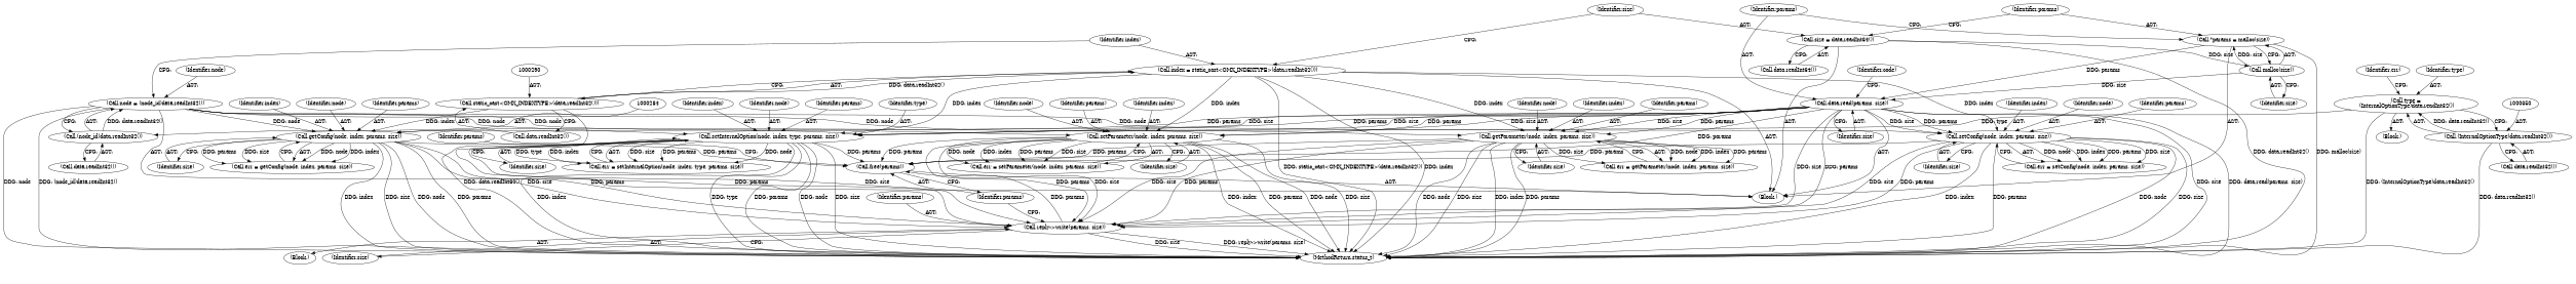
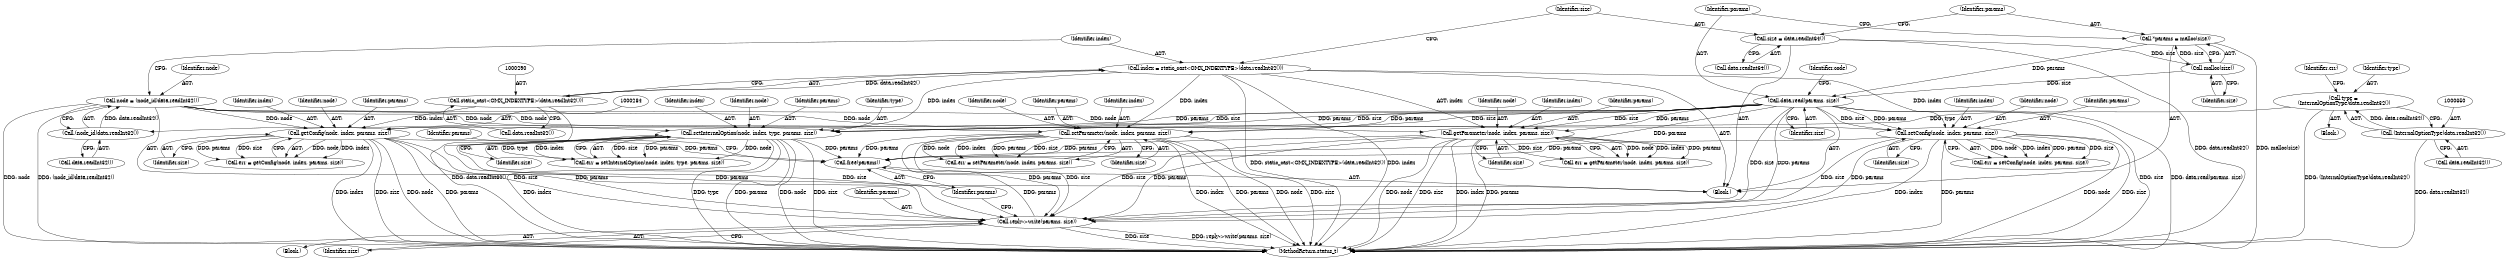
  digraph {
    n1 [label="(Call,free(params))"]
    n2 [label="(Block,)"]
    n3 [label="(Identifier,params)"]
    n4 [label="(Call,reply->write(params, size))"]
    n5 [label="(Call,getConfig(node, index, params, size))"]
    n6 [label="(MethodReturn,status_t)"]
    n7 [label="(Call,err = getConfig(node, index, params, size))"]
    n8 [label="(Identifier,size)"]
    n9 [label="(Block,)"]
    n10 [label="(Identifier,size)"]
    n11 [label="(Call,node = (node_id)data.readInt32())"]
    n12 [label="(Call,(node_id)data.readInt32())"]
    n13 [label="(Call,setInternalOption(node, index, type, params, size))"]
    n14 [label="(Call,setParameter(node, index, params, size))"]
    n15 [label="(Call,getParameter(node, index, params, size))"]
    n16 [label="(Call,setConfig(node, index, params, size))"]
    n17 [label="(Call,data.readInt32())"]
    n18 [label="(Identifier,size)"]
    n19 [label="(Call,err = setInternalOption(node, index, type, params, size))"]
    n20 [label="(Identifier,size)"]
    n21 [label="(Call,err = setParameter(node, index, params, size))"]
    n22 [label="(Identifier,size)"]
    n23 [label="(Call,err = getParameter(node, index, params, size))"]
    n24 [label="(Identifier,size)"]
    n25 [label="(Call,err = setConfig(node, index, params, size))"]
    n26 [label="(Call,index = static_cast<OMX_INDEXTYPE>(data.readInt32()))"]
    n27 [label="(Call,static_cast<OMX_INDEXTYPE>(data.readInt32()))"]
    n28 [label="(Call,data.readInt32())"]
    n29 [label="(Call,data.read(params, size))"]
    n30 [label="(Identifier,size)"]
    n31 [label="(Call,*params = malloc(size))"]
    n32 [label="(Call,malloc(size))"]
    n33 [label="(Identifier,size)"]
    n34 [label="(Call,size = data.readInt64())"]
    n35 [label="(Call,data.readInt64())"]
    n36 [label="(Call,type =\n (InternalOptionType)data.readInt32())"]
    n37 [label="(Call,(InternalOptionType)data.readInt32())"]
    n38 [label="(Block,)"]
    n39 [label="(Call,data.readInt32())"]
    n40 [label="(Identifier,index)"]
    n41 [label="(Identifier,params)"]
    n42 [label="(Identifier,params)"]
    n43 [label="(Identifier,params)"]
    n44 [label="(Identifier,index)"]
    n45 [label="(Identifier,type)"]
    n46 [label="(Identifier,index)"]
    n47 [label="(Identifier,type)"]
    n48 [label="(Identifier,err)"]
    n49 [label="(Identifier,params)"]
    n50 [label="(Identifier,node)"]
    n51 [label="(Identifier,code)"]
    n52 [label="(Identifier,node)"]
    n53 [label="(Identifier,params)"]
    n54 [label="(Identifier,params)"]
    n55 [label="(Identifier,node)"]
    n56 [label="(Identifier,index)"]
    n57 [label="(Identifier,params)"]
    n58 [label="(Identifier,index)"]
    n59 [label="(Identifier,node)"]
    n60 [label="(Identifier,index)"]
    n61 [label="(Identifier,params)"]
    n62 [label="(Identifier,size)"]
    n63 [label="(Identifier,node)"]
    n64 [label="(Identifier,params)"]
    n65 [label="(Identifier,node)"]
    1000284
    1000290
    1000350
    n1 -> n2 [label="AST: "]
    n1 -> n3 [label="CFG: "]
    n3 -> n1 [label="AST: "]
    n3 -> n4 [label="CFG: "]
    n4 -> n1 [label="DDG: params"]
    n4 -> n6 [label="DDG: size"]
    n4 -> n6 [label="DDG: reply->write(params, size)"]
    n4 -> n9 [label="AST: "]
    n4 -> n10 [label="CFG: "]
    n5 -> n1 [label="DDG: params"]
    n5 -> n4 [label="DDG: params"]
    n5 -> n4 [label="DDG: size"]
    n5 -> n6 [label="DDG: index"]
    n5 -> n6 [label="DDG: size"]
    n5 -> n6 [label="DDG: params"]
    n5 -> n6 [label="DDG: node"]
    n5 -> n7 [label="AST: "]
    n5 -> n7 [label="DDG: node"]
    n5 -> n7 [label="DDG: index"]
    n5 -> n7 [label="DDG: params"]
    n5 -> n7 [label="DDG: size"]
    n5 -> n8 [label="CFG: "]
    n7 -> n5 [label="CFG: "]
    n8 -> n5 [label="AST: "]
    n10 -> n4 [label="AST: "]
    n11 -> n2 [label="AST: "]
    n11 -> n5 [label="DDG: node"]
    n11 -> n6 [label="DDG: node"]
    n11 -> n6 [label="DDG: (node_id)data.readInt32()"]
    n11 -> n12 [label="CFG: "]
    n11 -> n13 [label="DDG: node"]
    n11 -> n14 [label="DDG: node"]
    n11 -> n15 [label="DDG: node"]
    n11 -> n16 [label="DDG: node"]
    n12 -> n11 [label="AST: "]
    n12 -> n11 [label="DDG: data.readInt32()"]
    n12 -> n17 [label="CFG: "]
    n13 -> n1 [label="DDG: params"]
    n13 -> n4 [label="DDG: params"]
    n13 -> n4 [label="DDG: size"]
    n13 -> n6 [label="DDG: index"]
    n13 -> n6 [label="DDG: type"]
    n13 -> n6 [label="DDG: params"]
    n13 -> n6 [label="DDG: node"]
    n13 -> n6 [label="DDG: size"]
    n13 -> n18 [label="CFG: "]
    n13 -> n19 [label="AST: "]
    n13 -> n19 [label="DDG: size"]
    n13 -> n19 [label="DDG: params"]
    n13 -> n19 [label="DDG: node"]
    n13 -> n19 [label="DDG: type"]
    n13 -> n19 [label="DDG: index"]
    n14 -> n1 [label="DDG: params"]
    n14 -> n4 [label="DDG: params"]
    n14 -> n4 [label="DDG: size"]
    n14 -> n6 [label="DDG: size"]
    n14 -> n6 [label="DDG: index"]
    n14 -> n6 [label="DDG: params"]
    n14 -> n6 [label="DDG: node"]
    n14 -> n20 [label="CFG: "]
    n14 -> n21 [label="AST: "]
    n14 -> n21 [label="DDG: node"]
    n14 -> n21 [label="DDG: index"]
    n14 -> n21 [label="DDG: params"]
    n14 -> n21 [label="DDG: size"]
    n15 -> n1 [label="DDG: params"]
    n15 -> n4 [label="DDG: params"]
    n15 -> n4 [label="DDG: size"]
    n15 -> n6 [label="DDG: node"]
    n15 -> n6 [label="DDG: size"]
    n15 -> n6 [label="DDG: index"]
    n15 -> n6 [label="DDG: params"]
    n15 -> n22 [label="CFG: "]
    n15 -> n23 [label="AST: "]
    n15 -> n23 [label="DDG: node"]
    n15 -> n23 [label="DDG: index"]
    n15 -> n23 [label="DDG: params"]
    n15 -> n23 [label="DDG: size"]
    n16 -> n1 [label="DDG: params"]
    n16 -> n4 [label="DDG: params"]
    n16 -> n4 [label="DDG: size"]
    n16 -> n6 [label="DDG: node"]
    n16 -> n6 [label="DDG: size"]
    n16 -> n6 [label="DDG: index"]
    n16 -> n6 [label="DDG: params"]
    n16 -> n24 [label="CFG: "]
    n16 -> n25 [label="AST: "]
    n16 -> n25 [label="DDG: node"]
    n16 -> n25 [label="DDG: index"]
    n16 -> n25 [label="DDG: params"]
    n16 -> n25 [label="DDG: size"]
    n17 -> n12 [label="AST: "]
    n18 -> n13 [label="AST: "]
    n19 -> n13 [label="CFG: "]
    n20 -> n14 [label="AST: "]
    n21 -> n14 [label="CFG: "]
    n22 -> n15 [label="AST: "]
    n23 -> n15 [label="CFG: "]
    n24 -> n16 [label="AST: "]
    n25 -> n16 [label="CFG: "]
    n26 -> n2 [label="AST: "]
    n26 -> n6 [label="DDG: static_cast<OMX_INDEXTYPE>(data.readInt32())"]
    n26 -> n6 [label="DDG: index"]
    n26 -> n13 [label="DDG: index"]
    n26 -> n14 [label="DDG: index"]
-   n26 -> n15 [label="DDG: index"]
+   n26 -> n15 [label="AST: index"]
    n26 -> n16 [label="DDG: index"]
    n26 -> n27 [label="CFG: "]
    n27 -> n5 [label="DDG: index"]
    n27 -> n6 [label="DDG: data.readInt32()"]
    n27 -> n26 [label="AST: "]
    n27 -> n26 [label="DDG: data.readInt32()"]
    n27 -> n28 [label="CFG: "]
    n28 -> n27 [label="AST: "]
    n29 -> n1 [label="DDG: params"]
    n29 -> n2 [label="AST: "]
    n29 -> n4 [label="DDG: params"]
    n29 -> n4 [label="DDG: size"]
    n29 -> n5 [label="DDG: params"]
    n29 -> n5 [label="DDG: size"]
    n29 -> n6 [label="DDG: size"]
    n29 -> n6 [label="DDG: data.read(params, size)"]
    n29 -> n13 [label="DDG: params"]
    n29 -> n13 [label="DDG: size"]
    n29 -> n14 [label="DDG: params"]
    n29 -> n14 [label="DDG: size"]
    n29 -> n15 [label="DDG: params"]
    n29 -> n15 [label="DDG: size"]
    n29 -> n16 [label="DDG: params"]
    n29 -> n16 [label="DDG: size"]
    n29 -> n30 [label="CFG: "]
    n30 -> n29 [label="AST: "]
    n31 -> n2 [label="AST: "]
    n31 -> n6 [label="DDG: malloc(size)"]
    n31 -> n29 [label="DDG: params"]
    n31 -> n32 [label="CFG: "]
    n32 -> n29 [label="DDG: size"]
    n32 -> n31 [label="AST: "]
    n32 -> n31 [label="DDG: size"]
    n32 -> n33 [label="CFG: "]
    n33 -> n32 [label="AST: "]
    n34 -> n2 [label="AST: "]
    n34 -> n6 [label="DDG: data.readInt32()"]
    n34 -> n32 [label="DDG: size"]
    n34 -> n35 [label="CFG: "]
    n35 -> n34 [label="AST: "]
    n36 -> n6 [label="DDG: (InternalOptionType)data.readInt32()"]
    n36 -> n13 [label="DDG: type"]
    n36 -> n37 [label="CFG: "]
    n36 -> n38 [label="AST: "]
    n37 -> n6 [label="DDG: data.readInt32()"]
    n37 -> n36 [label="AST: "]
    n37 -> n36 [label="DDG: data.readInt32()"]
    n37 -> n39 [label="CFG: "]
    n39 -> n37 [label="AST: "]
    n40 -> n5 [label="AST: "]
    n41 -> n4 [label="AST: "]
    n42 -> n13 [label="AST: "]
    n43 -> n31 [label="AST: "]
    n43 -> n34 [label="CFG: "]
    n44 -> n11 [label="CFG: "]
    n44 -> n26 [label="AST: "]
    n45 -> n36 [label="AST: "]
    n46 -> n16 [label="AST: "]
    n47 -> n13 [label="AST: "]
    n48 -> n36 [label="CFG: "]
    n49 -> n1 [label="CFG: "]
    n50 -> n16 [label="AST: "]
    n51 -> n29 [label="CFG: "]
    n52 -> n14 [label="AST: "]
    n53 -> n14 [label="AST: "]
    n54 -> n15 [label="AST: "]
    n55 -> n15 [label="AST: "]
    n56 -> n13 [label="AST: "]
    n57 -> n16 [label="AST: "]
    n58 -> n14 [label="AST: "]
    n59 -> n13 [label="AST: "]
    n60 -> n15 [label="AST: "]
    n61 -> n29 [label="AST: "]
    n61 -> n31 [label="CFG: "]
    n62 -> n26 [label="CFG: "]
    n62 -> n34 [label="AST: "]
    n63 -> n5 [label="AST: "]
    n64 -> n5 [label="AST: "]
    n65 -> n11 [label="AST: "]
    1000284 -> n12 [label="AST: "]
    1000290 -> n27 [label="AST: "]
    1000350 -> n37 [label="AST: "]
  }
